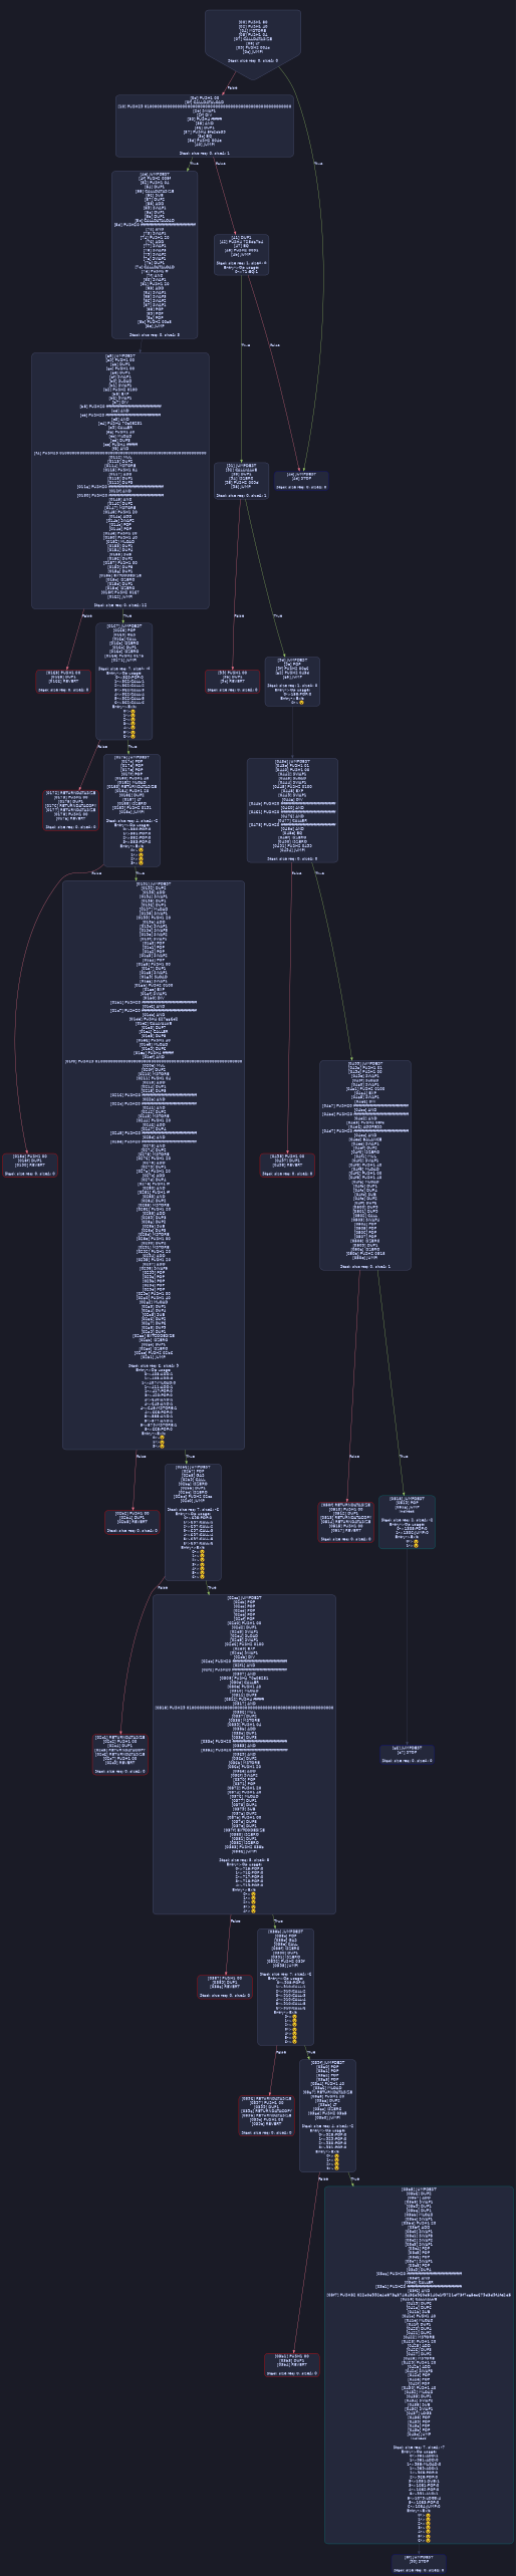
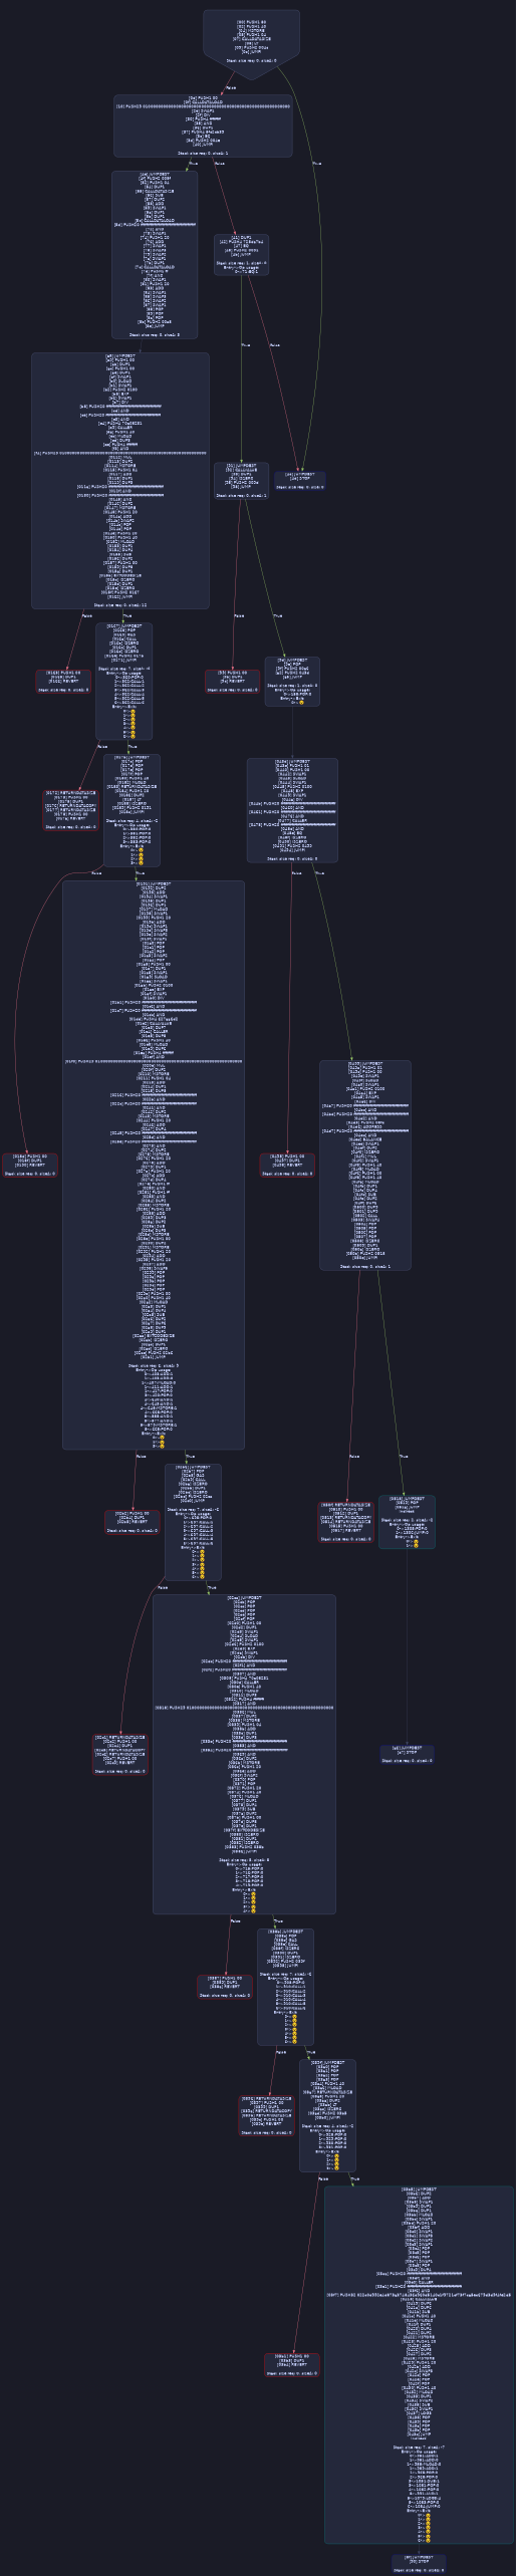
  digraph {
    bgcolor="#1a1b26"
    node [color="#565f89" fillcolor="#24283b" fontcolor="#c0caf5" fontname=Helvetica shape=box style="filled, rounded"]
    edge [color="#f7768e" fontcolor="#c0caf5" fontname=Helvetica]
    n1 [label="[00] PUSH1 80\n[02] PUSH1 40\n[04] MSTORE\n[05] PUSH1 04\n[07] CALLDATASIZE\n[08] LT\n[09] PUSH2 004c\n[0c] JUMPI\n\nStack size req: 0, sizeΔ: 0\n" shape=invhouse]
    n2 [label="[0d] PUSH1 00\n[0f] CALLDATALOAD\n[10] PUSH29 0100000000000000000000000000000000000000000000000000000000\n[2e] SWAP1\n[2f] DIV\n[30] PUSH4 ffffffff\n[35] AND\n[36] DUP1\n[37] PUSH4 5fc2cb39\n[3c] EQ\n[3d] PUSH2 004e\n[40] JUMPI\n\nStack size req: 0, sizeΔ: 1\n"]
-   n3 [color=darkblue label="[4c] JUMPDEST\n[4d] STOP\n\nStack size req: 0, sizeΔ: 0\n"]
+   n3 [color=darkblue label="[4c] JUMPDEST\n[4d] STOP\n\nStack size req: 0, size: 0\n"]
    n4 [label="[41] DUP1\n[42] PUSH4 725da7b4\n[47] EQ\n[48] PUSH2 0091\n[4b] JUMPI\n\nStack size req: 1, sizeΔ: 0\nEntry->Op usage:\n	0->71:EQ:1\n"]
    n5 [label="[4e] JUMPDEST\n[4f] PUSH2 008f\n[52] PUSH1 04\n[54] DUP1\n[55] CALLDATASIZE\n[56] SUB\n[57] DUP2\n[58] ADD\n[59] SWAP1\n[5a] DUP1\n[5b] DUP1\n[5c] CALLDATALOAD\n[5d] PUSH20 ffffffffffffffffffffffffffffffffffffffff\n[72] AND\n[73] SWAP1\n[74] PUSH1 20\n[76] ADD\n[77] SWAP1\n[78] SWAP3\n[79] SWAP2\n[7a] SWAP1\n[7b] DUP1\n[7c] CALLDATALOAD\n[7d] PUSH1 ff\n[7f] AND\n[80] SWAP1\n[81] PUSH1 20\n[83] ADD\n[84] SWAP1\n[85] SWAP3\n[86] SWAP2\n[87] SWAP1\n[88] POP\n[89] POP\n[8a] POP\n[8b] PUSH2 00a8\n[8e] JUMP\n\nStack size req: 0, sizeΔ: 3\n"]
    n6 [label="[91] JUMPDEST\n[92] CALLVALUE\n[93] DUP1\n[94] ISZERO\n[95] PUSH2 009d\n[98] JUMPI\n\nStack size req: 0, sizeΔ: 1\n"]
    n7 [label="[a8] JUMPDEST\n[a9] PUSH1 00\n[ab] DUP1\n[ac] PUSH1 00\n[ae] DUP1\n[af] SWAP1\n[b0] SLOAD\n[b1] SWAP1\n[b2] PUSH2 0100\n[b5] EXP\n[b6] SWAP1\n[b7] DIV\n[b8] PUSH20 ffffffffffffffffffffffffffffffffffffffff\n[cd] AND\n[ce] PUSH20 ffffffffffffffffffffffffffffffffffffffff\n[e3] AND\n[e4] PUSH4 70a08231\n[e9] CALLER\n[ea] PUSH1 40\n[ec] MLOAD\n[ed] DUP3\n[ee] PUSH4 ffffffff\n[f3] AND\n[f4] PUSH29 0100000000000000000000000000000000000000000000000000000000\n[0112] MUL\n[0113] DUP2\n[0114] MSTORE\n[0115] PUSH1 04\n[0117] ADD\n[0118] DUP1\n[0119] DUP3\n[011a] PUSH20 ffffffffffffffffffffffffffffffffffffffff\n[012f] AND\n[0130] PUSH20 ffffffffffffffffffffffffffffffffffffffff\n[0145] AND\n[0146] DUP2\n[0147] MSTORE\n[0148] PUSH1 20\n[014a] ADD\n[014b] SWAP2\n[014c] POP\n[014d] POP\n[014e] PUSH1 20\n[0150] PUSH1 40\n[0152] MLOAD\n[0153] DUP1\n[0154] DUP4\n[0155] SUB\n[0156] DUP2\n[0157] PUSH1 00\n[0159] DUP8\n[015a] DUP1\n[015b] EXTCODESIZE\n[015c] ISZERO\n[015d] DUP1\n[015e] ISZERO\n[015f] PUSH2 0167\n[0162] JUMPI\n\nStack size req: 0, sizeΔ: 12\n"]
    n8 [color=darkblue label="[8f] JUMPDEST\n[90] STOP\n\nStack size req: 0, sizeΔ: 0\n"]
    n9 [color=red label="[99] PUSH1 00\n[9b] DUP1\n[9c] REVERT\n\nStack size req: 0, sizeΔ: 0\n"]
    n10 [label="[9d] JUMPDEST\n[9e] POP\n[9f] PUSH2 00a6\n[a2] PUSH2 043d\n[a5] JUMP\n\nStack size req: 1, sizeΔ: 0\nEntry->Op usage:\n	0->158:POP:0\nEntry->Exit:\n	0->😵\n"]
    n11 [label="[043d] JUMPDEST\n[043e] PUSH1 01\n[0440] PUSH1 00\n[0442] SWAP1\n[0443] SLOAD\n[0444] SWAP1\n[0445] PUSH2 0100\n[0448] EXP\n[0449] SWAP1\n[044a] DIV\n[044b] PUSH20 ffffffffffffffffffffffffffffffffffffffff\n[0460] AND\n[0461] PUSH20 ffffffffffffffffffffffffffffffffffffffff\n[0476] AND\n[0477] CALLER\n[0478] PUSH20 ffffffffffffffffffffffffffffffffffffffff\n[048d] AND\n[048e] EQ\n[048f] ISZERO\n[0490] ISZERO\n[0491] PUSH2 0499\n[0494] JUMPI\n\nStack size req: 0, sizeΔ: 0\n"]
    n12 [color=darkblue label="[a6] JUMPDEST\n[a7] STOP\n\nStack size req: 0, sizeΔ: 0\n"]
    n13 [color=red label="[0163] PUSH1 00\n[0165] DUP1\n[0166] REVERT\n\nStack size req: 0, sizeΔ: 0\n"]
    n14 [label="[0167] JUMPDEST\n[0168] POP\n[0169] GAS\n[016a] CALL\n[016b] ISZERO\n[016c] DUP1\n[016d] ISZERO\n[016e] PUSH2 017b\n[0171] JUMPI\n\nStack size req: 7, sizeΔ: -6\nEntry->Op usage:\n	0->360:POP:0\n	1->362:CALL:1\n	2->362:CALL:2\n	3->362:CALL:3\n	4->362:CALL:4\n	5->362:CALL:5\n	6->362:CALL:6\nEntry->Exit:\n	0->😵\n	1->😵\n	2->😵\n	3->😵\n	4->😵\n	5->😵\n	6->😵\n"]
    n15 [color=red label="[0172] RETURNDATASIZE\n[0173] PUSH1 00\n[0175] DUP1\n[0176] RETURNDATACOPY\n[0177] RETURNDATASIZE\n[0178] PUSH1 00\n[017a] REVERT\n\nStack size req: 0, sizeΔ: 0\n"]
    n16 [label="[017b] JUMPDEST\n[017c] POP\n[017d] POP\n[017e] POP\n[017f] POP\n[0180] PUSH1 40\n[0182] MLOAD\n[0183] RETURNDATASIZE\n[0184] PUSH1 20\n[0186] DUP2\n[0187] LT\n[0188] ISZERO\n[0189] PUSH2 0191\n[018c] JUMPI\n\nStack size req: 4, sizeΔ: -2\nEntry->Op usage:\n	0->380:POP:0\n	1->381:POP:0\n	2->382:POP:0\n	3->383:POP:0\nEntry->Exit:\n	0->😵\n	1->😵\n	2->😵\n	3->😵\n"]
    n17 [color=red label="[018d] PUSH1 00\n[018f] DUP1\n[0190] REVERT\n\nStack size req: 0, sizeΔ: 0\n"]
    n18 [label="[0191] JUMPDEST\n[0192] DUP2\n[0193] ADD\n[0194] SWAP1\n[0195] DUP1\n[0196] DUP1\n[0197] MLOAD\n[0198] SWAP1\n[0199] PUSH1 20\n[019b] ADD\n[019c] SWAP1\n[019d] SWAP3\n[019e] SWAP2\n[019f] SWAP1\n[01a0] POP\n[01a1] POP\n[01a2] POP\n[01a3] SWAP2\n[01a4] POP\n[01a5] PUSH1 00\n[01a7] DUP1\n[01a8] SWAP1\n[01a9] SLOAD\n[01aa] SWAP1\n[01ab] PUSH2 0100\n[01ae] EXP\n[01af] SWAP1\n[01b0] DIV\n[01b1] PUSH20 ffffffffffffffffffffffffffffffffffffffff\n[01c6] AND\n[01c7] PUSH20 ffffffffffffffffffffffffffffffffffffffff\n[01dc] AND\n[01dd] PUSH4 627aa6d2\n[01e2] CALLVALUE\n[01e3] DUP7\n[01e4] CALLER\n[01e5] DUP8\n[01e6] PUSH1 40\n[01e8] MLOAD\n[01e9] DUP6\n[01ea] PUSH4 ffffffff\n[01ef] AND\n[01f0] PUSH29 0100000000000000000000000000000000000000000000000000000000\n[020e] MUL\n[020f] DUP2\n[0210] MSTORE\n[0211] PUSH1 04\n[0213] ADD\n[0214] DUP1\n[0215] DUP5\n[0216] PUSH20 ffffffffffffffffffffffffffffffffffffffff\n[022b] AND\n[022c] PUSH20 ffffffffffffffffffffffffffffffffffffffff\n[0241] AND\n[0242] DUP2\n[0243] MSTORE\n[0244] PUSH1 20\n[0246] ADD\n[0247] DUP4\n[0248] PUSH20 ffffffffffffffffffffffffffffffffffffffff\n[025d] AND\n[025e] PUSH20 ffffffffffffffffffffffffffffffffffffffff\n[0273] AND\n[0274] DUP2\n[0275] MSTORE\n[0276] PUSH1 20\n[0278] ADD\n[0279] DUP1\n[027a] PUSH1 20\n[027c] ADD\n[027d] DUP4\n[027e] PUSH1 ff\n[0280] AND\n[0281] PUSH1 ff\n[0283] AND\n[0284] DUP2\n[0285] MSTORE\n[0286] PUSH1 20\n[0288] ADD\n[0289] DUP3\n[028a] DUP2\n[028b] SUB\n[028c] DUP3\n[028d] MSTORE\n[028e] PUSH1 00\n[0290] DUP2\n[0291] MSTORE\n[0292] PUSH1 20\n[0294] ADD\n[0295] PUSH1 20\n[0297] ADD\n[0298] SWAP5\n[0299] POP\n[029a] POP\n[029b] POP\n[029c] POP\n[029d] POP\n[029e] PUSH1 00\n[02a0] PUSH1 40\n[02a2] MLOAD\n[02a3] DUP1\n[02a4] DUP4\n[02a5] SUB\n[02a6] DUP2\n[02a7] DUP6\n[02a8] DUP9\n[02a9] DUP1\n[02aa] EXTCODESIZE\n[02ab] ISZERO\n[02ac] DUP1\n[02ad] ISZERO\n[02ae] PUSH2 02b6\n[02b1] JUMPI\n\nStack size req: 6, sizeΔ: 9\nEntry->Op usage:\n	0->403:ADD:1\n	1->403:ADD:0\n	1->407:MLOAD:0\n	1->411:ADD:1\n	1->417:POP:0\n	3->420:POP:0\n	4->640:AND:1\n	4->643:AND:1\n	4->645:MSTORE:1\n	4->668:POP:0\n	5->555:AND:1\n	5->577:AND:1\n	5->579:MSTORE:1\n	5->665:POP:0\nEntry->Exit:\n	0->😵\n	1->😵\n	3->😵\n"]
    n19 [color=red label="[02b2] PUSH1 00\n[02b4] DUP1\n[02b5] REVERT\n\nStack size req: 0, sizeΔ: 0\n"]
    n20 [label="[02b6] JUMPDEST\n[02b7] POP\n[02b8] GAS\n[02b9] CALL\n[02ba] ISZERO\n[02bb] DUP1\n[02bc] ISZERO\n[02bd] PUSH2 02ca\n[02c0] JUMPI\n\nStack size req: 7, sizeΔ: -6\nEntry->Op usage:\n	0->695:POP:0\n	1->697:CALL:1\n	2->697:CALL:2\n	3->697:CALL:3\n	4->697:CALL:4\n	5->697:CALL:5\n	6->697:CALL:6\nEntry->Exit:\n	0->😵\n	1->😵\n	2->😵\n	3->😵\n	4->😵\n	5->😵\n	6->😵\n"]
    n21 [color=red label="[02c1] RETURNDATASIZE\n[02c2] PUSH1 00\n[02c4] DUP1\n[02c5] RETURNDATACOPY\n[02c6] RETURNDATASIZE\n[02c7] PUSH1 00\n[02c9] REVERT\n\nStack size req: 0, sizeΔ: 0\n"]
    n22 [label="[02ca] JUMPDEST\n[02cb] POP\n[02cc] POP\n[02cd] POP\n[02ce] POP\n[02cf] POP\n[02d0] PUSH1 00\n[02d2] DUP1\n[02d3] SWAP1\n[02d4] SLOAD\n[02d5] SWAP1\n[02d6] PUSH2 0100\n[02d9] EXP\n[02da] SWAP1\n[02db] DIV\n[02dc] PUSH20 ffffffffffffffffffffffffffffffffffffffff\n[02f1] AND\n[02f2] PUSH20 ffffffffffffffffffffffffffffffffffffffff\n[0307] AND\n[0308] PUSH4 70a08231\n[030d] CALLER\n[030e] PUSH1 40\n[0310] MLOAD\n[0311] DUP3\n[0312] PUSH4 ffffffff\n[0317] AND\n[0318] PUSH29 0100000000000000000000000000000000000000000000000000000000\n[0336] MUL\n[0337] DUP2\n[0338] MSTORE\n[0339] PUSH1 04\n[033b] ADD\n[033c] DUP1\n[033d] DUP3\n[033e] PUSH20 ffffffffffffffffffffffffffffffffffffffff\n[0353] AND\n[0354] PUSH20 ffffffffffffffffffffffffffffffffffffffff\n[0369] AND\n[036a] DUP2\n[036b] MSTORE\n[036c] PUSH1 20\n[036e] ADD\n[036f] SWAP2\n[0370] POP\n[0371] POP\n[0372] PUSH1 20\n[0374] PUSH1 40\n[0376] MLOAD\n[0377] DUP1\n[0378] DUP4\n[0379] SUB\n[037a] DUP2\n[037b] PUSH1 00\n[037d] DUP8\n[037e] DUP1\n[037f] EXTCODESIZE\n[0380] ISZERO\n[0381] DUP1\n[0382] ISZERO\n[0383] PUSH2 038b\n[0386] JUMPI\n\nStack size req: 5, sizeΔ: 5\nEntry->Op usage:\n	0->715:POP:0\n	1->716:POP:0\n	2->717:POP:0\n	3->718:POP:0\n	4->719:POP:0\nEntry->Exit:\n	0->😵\n	1->😵\n	2->😵\n	3->😵\n	4->😵\n"]
    n23 [color=red label="[0387] PUSH1 00\n[0389] DUP1\n[038a] REVERT\n\nStack size req: 0, sizeΔ: 0\n"]
    n24 [label="[038b] JUMPDEST\n[038c] POP\n[038d] GAS\n[038e] CALL\n[038f] ISZERO\n[0390] DUP1\n[0391] ISZERO\n[0392] PUSH2 039f\n[0395] JUMPI\n\nStack size req: 7, sizeΔ: -6\nEntry->Op usage:\n	0->908:POP:0\n	1->910:CALL:1\n	2->910:CALL:2\n	3->910:CALL:3\n	4->910:CALL:4\n	5->910:CALL:5\n	6->910:CALL:6\nEntry->Exit:\n	0->😵\n	1->😵\n	2->😵\n	3->😵\n	4->😵\n	5->😵\n	6->😵\n"]
    n25 [color=red label="[0396] RETURNDATASIZE\n[0397] PUSH1 00\n[0399] DUP1\n[039a] RETURNDATACOPY\n[039b] RETURNDATASIZE\n[039c] PUSH1 00\n[039e] REVERT\n\nStack size req: 0, sizeΔ: 0\n"]
    n26 [label="[039f] JUMPDEST\n[03a0] POP\n[03a1] POP\n[03a2] POP\n[03a3] POP\n[03a4] PUSH1 40\n[03a6] MLOAD\n[03a7] RETURNDATASIZE\n[03a8] PUSH1 20\n[03aa] DUP2\n[03ab] LT\n[03ac] ISZERO\n[03ad] PUSH2 03b5\n[03b0] JUMPI\n\nStack size req: 4, sizeΔ: -2\nEntry->Op usage:\n	0->928:POP:0\n	1->929:POP:0\n	2->930:POP:0\n	3->931:POP:0\nEntry->Exit:\n	0->😵\n	1->😵\n	2->😵\n	3->😵\n"]
    n27 [color=red label="[03b1] PUSH1 00\n[03b3] DUP1\n[03b4] REVERT\n\nStack size req: 0, sizeΔ: 0\n"]
    n28 [color=teal label="[03b5] JUMPDEST\n[03b6] DUP2\n[03b7] ADD\n[03b8] SWAP1\n[03b9] DUP1\n[03ba] DUP1\n[03bb] MLOAD\n[03bc] SWAP1\n[03bd] PUSH1 20\n[03bf] ADD\n[03c0] SWAP1\n[03c1] SWAP3\n[03c2] SWAP2\n[03c3] SWAP1\n[03c4] POP\n[03c5] POP\n[03c6] POP\n[03c7] SWAP1\n[03c8] POP\n[03c9] DUP4\n[03ca] PUSH20 ffffffffffffffffffffffffffffffffffffffff\n[03df] AND\n[03e0] CALLER\n[03e1] PUSH20 ffffffffffffffffffffffffffffffffffffffff\n[03f6] AND\n[03f7] PUSH32 022c0d992e4d873a3748436d960d5140c1f9721cf73f7ca5ec679d3d9f4fe2d5\n[0418] CALLVALUE\n[0419] DUP6\n[041a] DUP6\n[041b] SUB\n[041c] PUSH1 40\n[041e] MLOAD\n[041f] DUP1\n[0420] DUP4\n[0421] DUP2\n[0422] MSTORE\n[0423] PUSH1 20\n[0425] ADD\n[0426] DUP3\n[0427] DUP2\n[0428] MSTORE\n[0429] PUSH1 20\n[042b] ADD\n[042c] SWAP3\n[042d] POP\n[042e] POP\n[042f] POP\n[0430] PUSH1 40\n[0432] MLOAD\n[0433] DUP1\n[0434] SWAP2\n[0435] SUB\n[0436] SWAP1\n[0437] LOG3\n[0438] POP\n[0439] POP\n[043a] POP\n[043b] POP\n[043c] JUMP\nIndirect!\n\nStack size req: 7, sizeΔ: -7\nEntry->Op usage:\n	0->951:ADD:1\n	1->951:ADD:0\n	1->955:MLOAD:0\n	1->959:ADD:1\n	1->965:POP:0\n	2->968:POP:0\n	3->1051:SUB:1\n	3->1081:POP:0\n	4->1082:POP:0\n	5->991:AND:1\n	5->1079:LOG3:4\n	5->1083:POP:0\n	6->1084:JUMP:0\nEntry->Exit:\n	0->😵\n	1->😵\n	2->😵\n	3->😵\n	4->😵\n	5->😵\n	6->😵\n"]
    n29 [color=red label="[0495] PUSH1 00\n[0497] DUP1\n[0498] REVERT\n\nStack size req: 0, sizeΔ: 0\n"]
    n30 [label="[0499] JUMPDEST\n[049a] PUSH1 01\n[049c] PUSH1 00\n[049e] SWAP1\n[049f] SLOAD\n[04a0] SWAP1\n[04a1] PUSH2 0100\n[04a4] EXP\n[04a5] SWAP1\n[04a6] DIV\n[04a7] PUSH20 ffffffffffffffffffffffffffffffffffffffff\n[04bc] AND\n[04bd] PUSH20 ffffffffffffffffffffffffffffffffffffffff\n[04d2] AND\n[04d3] PUSH2 08fc\n[04d6] ADDRESS\n[04d7] PUSH20 ffffffffffffffffffffffffffffffffffffffff\n[04ec] AND\n[04ed] BALANCE\n[04ee] SWAP1\n[04ef] DUP2\n[04f0] ISZERO\n[04f1] MUL\n[04f2] SWAP1\n[04f3] PUSH1 40\n[04f5] MLOAD\n[04f6] PUSH1 00\n[04f8] PUSH1 40\n[04fa] MLOAD\n[04fb] DUP1\n[04fc] DUP4\n[04fd] SUB\n[04fe] DUP2\n[04ff] DUP6\n[0500] DUP9\n[0501] DUP9\n[0502] CALL\n[0503] SWAP4\n[0504] POP\n[0505] POP\n[0506] POP\n[0507] POP\n[0508] ISZERO\n[0509] DUP1\n[050a] ISZERO\n[050b] PUSH2 0518\n[050e] JUMPI\n\nStack size req: 0, sizeΔ: 1\n"]
    n31 [color=red label="[050f] RETURNDATASIZE\n[0510] PUSH1 00\n[0512] DUP1\n[0513] RETURNDATACOPY\n[0514] RETURNDATASIZE\n[0515] PUSH1 00\n[0517] REVERT\n\nStack size req: 0, sizeΔ: 0\n"]
    n32 [color=teal label="[0518] JUMPDEST\n[0519] POP\n[051a] JUMP\nIndirect!\n\nStack size req: 2, sizeΔ: -2\nEntry->Op usage:\n	0->1305:POP:0\n	1->1306:JUMP:0\nEntry->Exit:\n	0->😵\n	1->😵\n"]
    n1 -> n2 [label=False]
    n1 -> n3 [color="#9ece6a" label=True]
    n2 -> n4 [label=False]
    n2 -> n5 [color="#9ece6a" label=True]
    n4 -> n3 [label=False]
    n4 -> n6 [color="#9ece6a" label=True]
    n5 -> n7 [color="#414868"]
    n6 -> n9 [label=False]
    n6 -> n10 [color="#9ece6a" label=True]
    n7 -> n13 [label=False]
    n7 -> n14 [color="#9ece6a" label=True]
    n10 -> n11 [color="#414868"]
    n11 -> n29 [label=False]
    n11 -> n30 [color="#9ece6a" label=True]
    n14 -> n15 [label=False]
    n14 -> n16 [color="#9ece6a" label=True]
    n16 -> n17 [label=False]
    n16 -> n18 [color="#9ece6a" label=True]
    n18 -> n19 [label=False]
    n18 -> n20 [color="#9ece6a" label=True]
    n20 -> n21 [label=False]
    n20 -> n22 [color="#9ece6a" label=True]
    n22 -> n23 [label=False]
    n22 -> n24 [color="#9ece6a" label=True]
    n24 -> n25 [label=False]
    n24 -> n26 [color="#9ece6a" label=True]
    n26 -> n27 [label=False]
    n26 -> n28 [color="#9ece6a" label=True]
    n28 -> n8 [color="#414868"]
    n30 -> n31 [label=False]
    n30 -> n32 [color="#9ece6a" label=True]
    n32 -> n12 [color="#414868"]
  }
